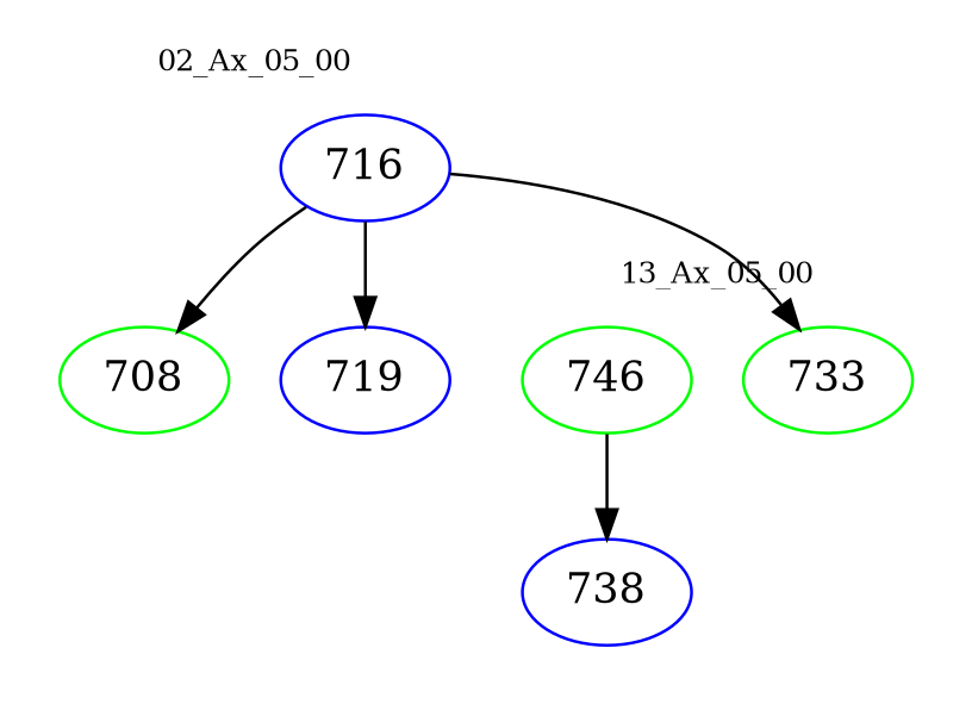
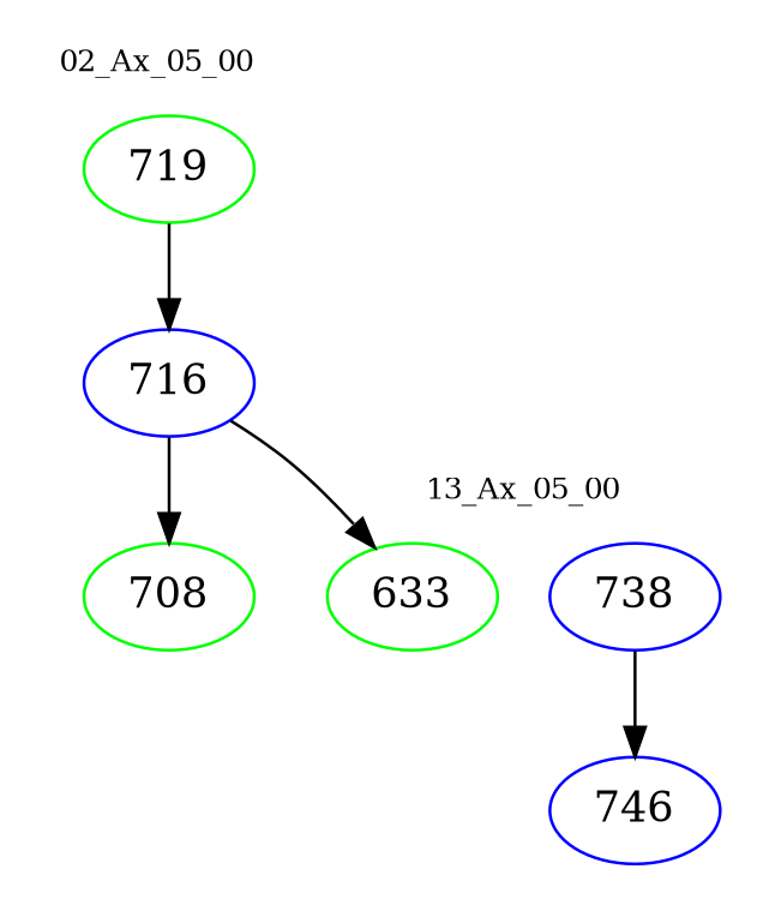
  digraph {
    node [color=blue]
    edge [color=black]
    n1 [label=716]
    n2 [color=green label=708]
-   n3 [label=719]
+   n3 [color=green label=719]
    n4 [label=738]
-   n5 [color=green label=733]
-   n6 [color=green label=746]
+   n5 [color=green label=633]
+   n6 [label=746]
    subgraph cluster_1 {
      color=white
      fontsize=10
      label="02_Ax_05_00"
      n1
      n2
      n3
    }
    subgraph cluster_2 {
      color=white
      fontsize=10
      label="13_Ax_05_00"
      n4
      n5
      n6
    }
    n1 -> n2
-   n1 -> n3
+   n3 -> n1
    n1 -> n5
-   n6 -> n4
+   n4 -> n6
  }
